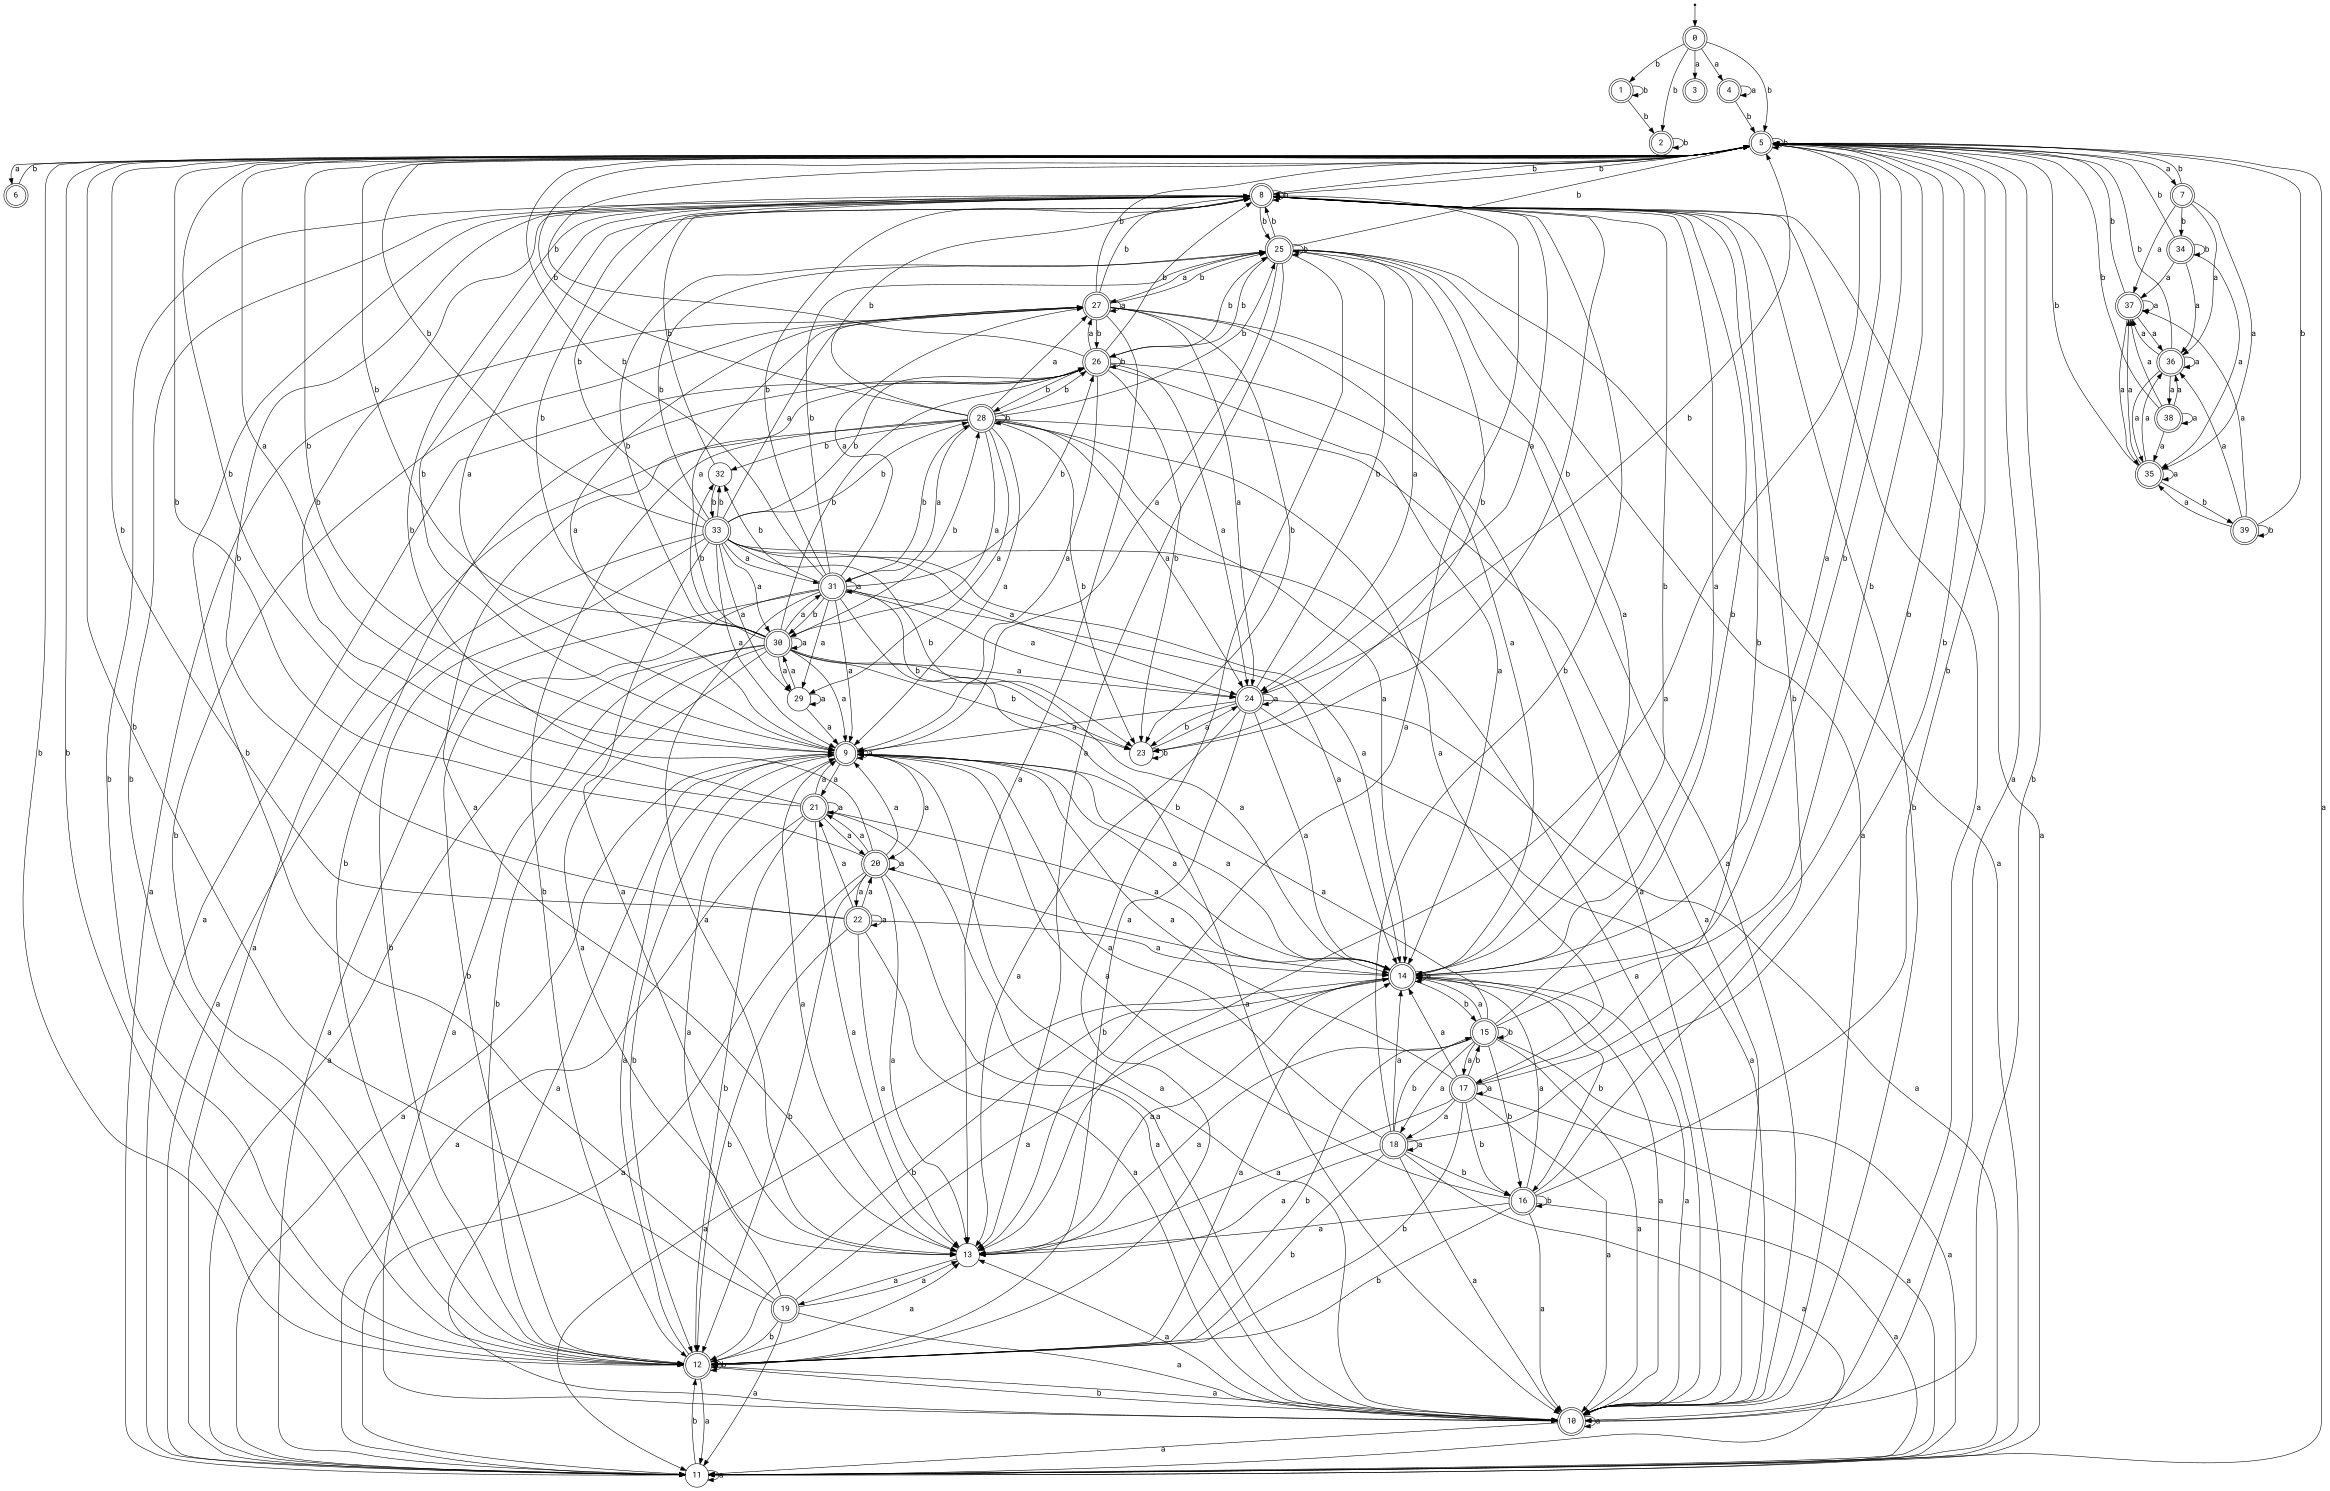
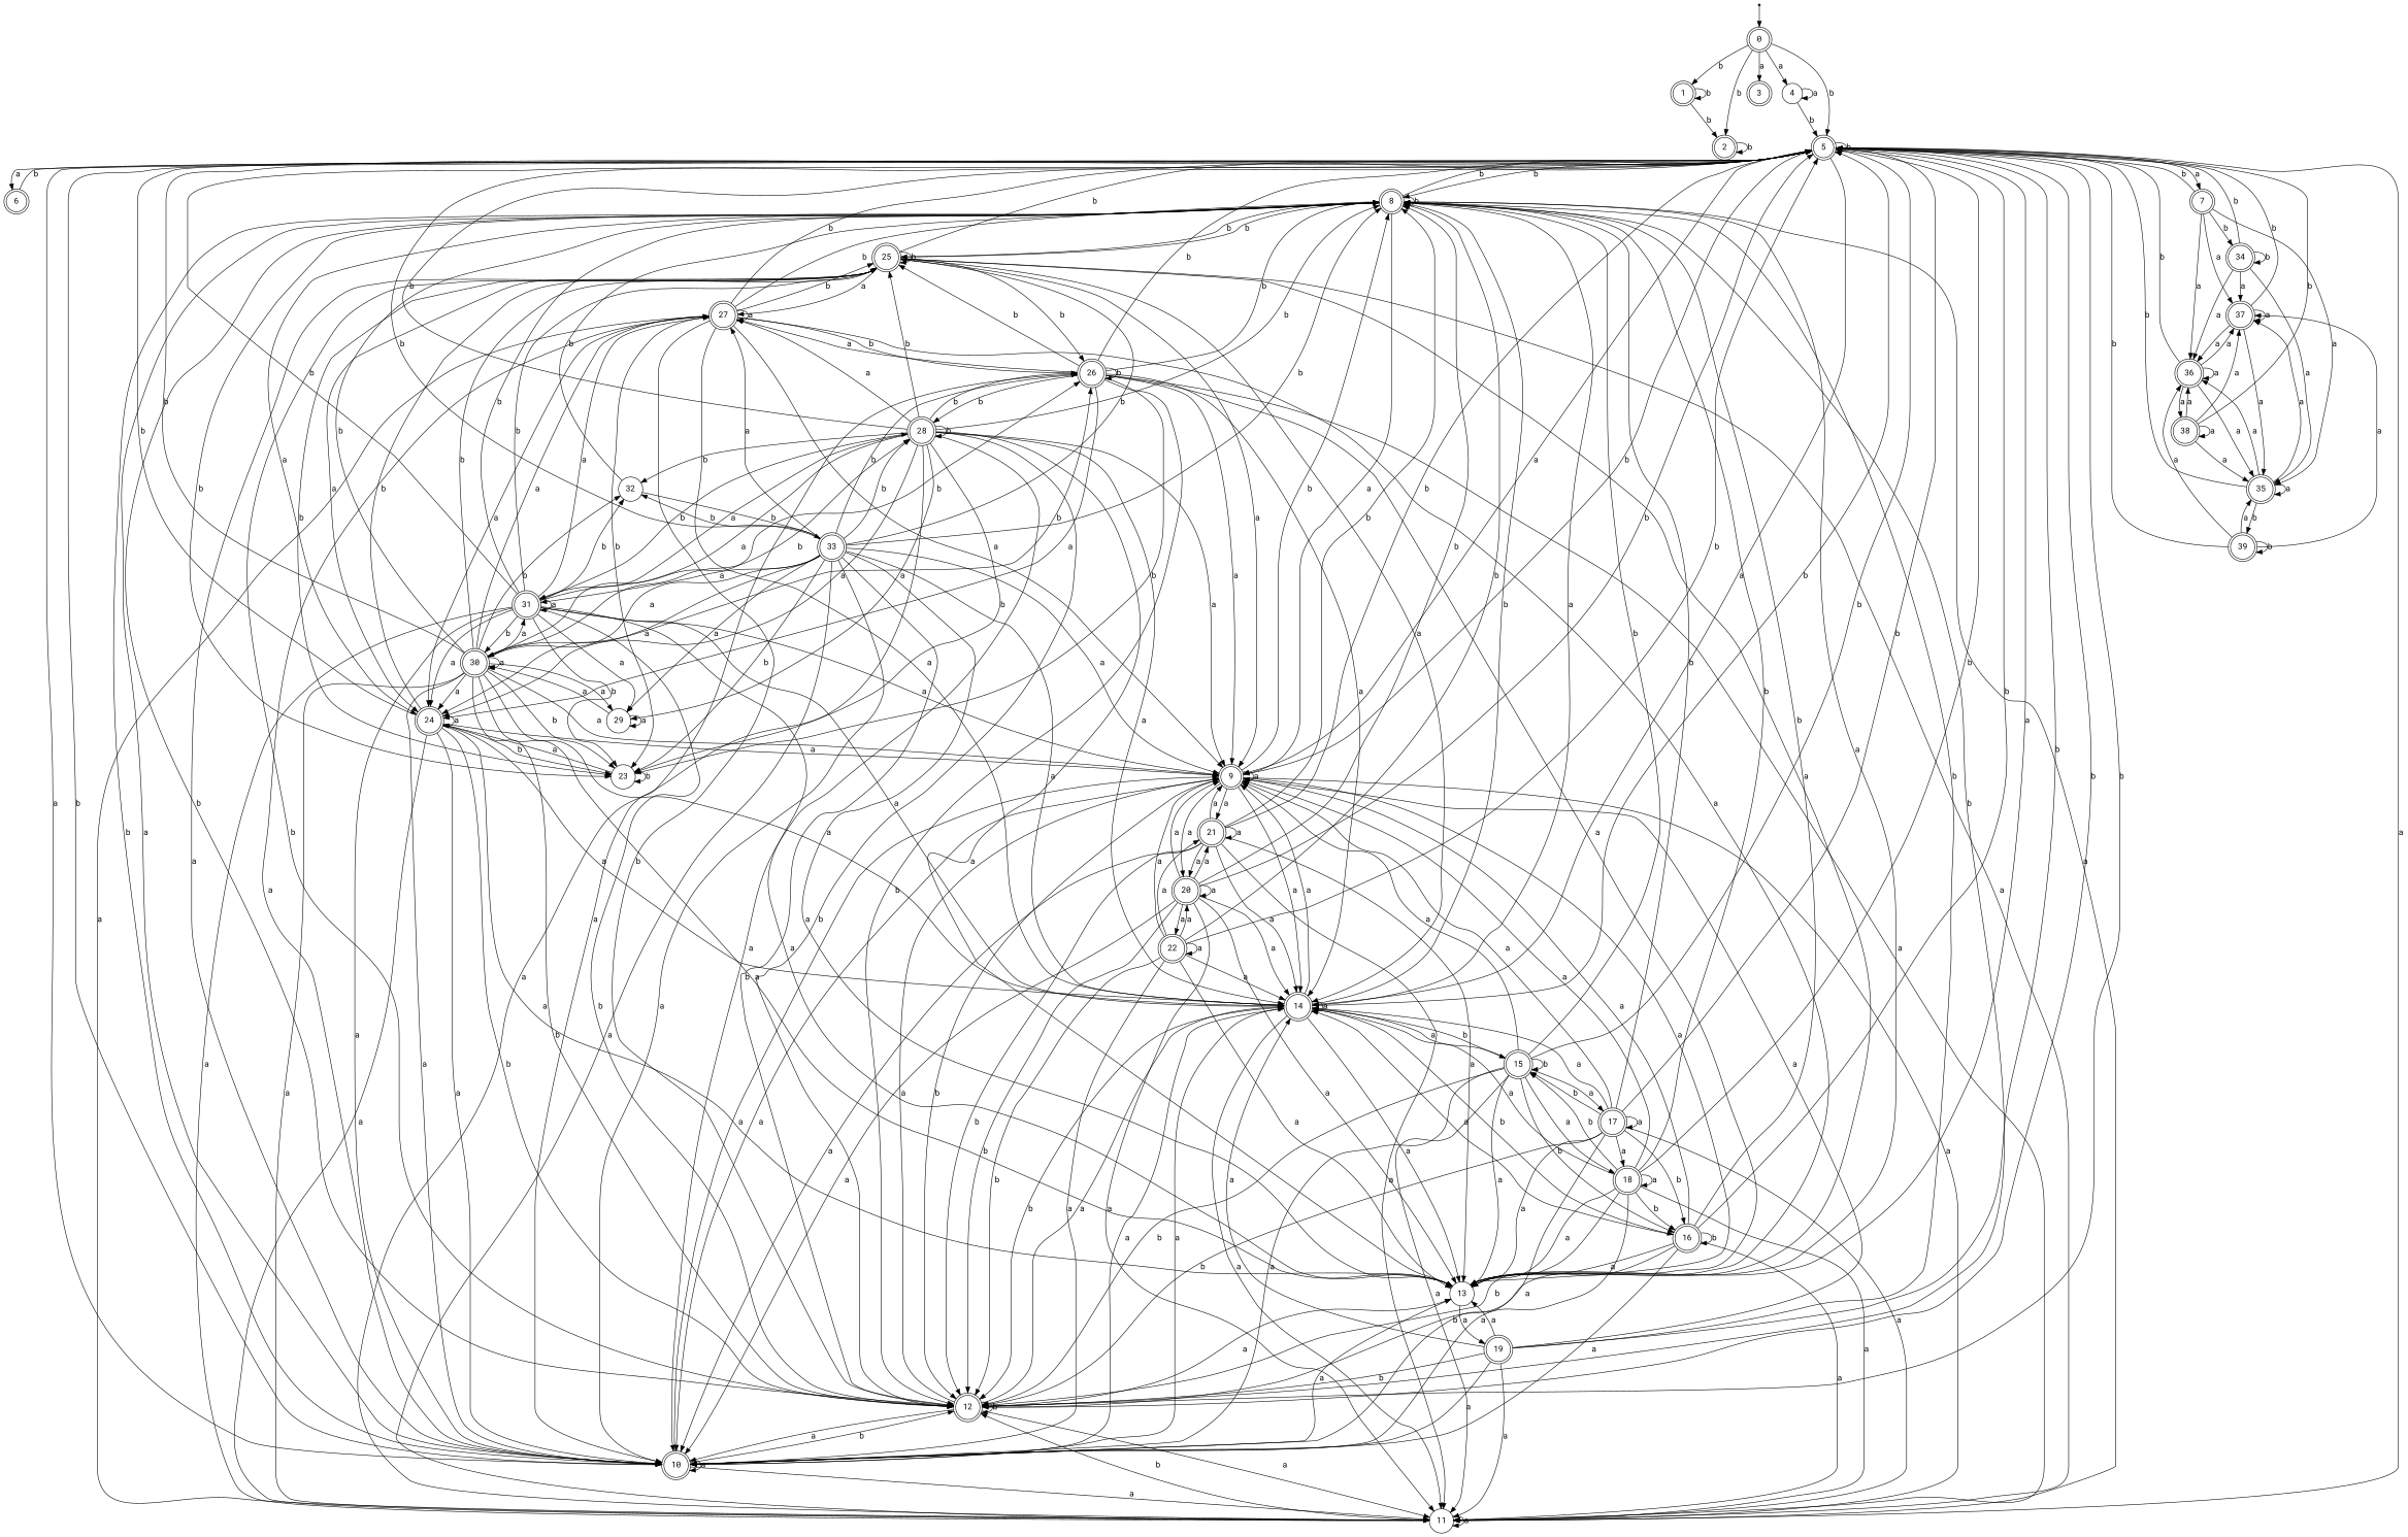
  digraph {
    fontname="Roboto Mono"
    rankdir=TB
    node [fontname="Roboto Mono" shape=doublecircle]
    edge [fontname="Roboto Mono"]
    dummy0 [shape=point]
    0
    1
    2
    3
-   4
+   4 [shape=circle]
    5
    6
    7
    8
    9
    10
    11 [shape=circle]
    12
    13 [shape=circle]
    14
    34
    35
    36
    37
    23 [shape=circle]
    24
    25
    20
    21
    19
    15
    16
    39
    38
    26
    27
    22
    17
    18
    28
    29 [shape=circle]
    30
    31
    32 [shape=circle]
    33
    dummy0 -> 0
    0 -> 1 [label=b]
    0 -> 2 [label=b]
    0 -> 3 [label=a]
    0 -> 4 [label=a]
    0 -> 5 [label=b]
    1 -> 1 [label=b]
    1 -> 2 [label=b]
    2 -> 2 [label=b]
    4 -> 4 [label=a]
    4 -> 5 [label=b]
    5 -> 5 [label=b]
    5 -> 6 [label=a]
    5 -> 7 [label=a]
    5 -> 8 [label=b]
    5 -> 9 [label=a]
    5 -> 10 [label=a]
    5 -> 11 [label=a]
    5 -> 12 [label=b]
    5 -> 13 [label=a]
    5 -> 14 [label=a]
    6 -> 5 [label=b]
    7 -> 5 [label=b]
    7 -> 34 [label=b]
    7 -> 35 [label=a]
    7 -> 36 [label=a]
    7 -> 37 [label=a]
    8 -> 5 [label=b]
    8 -> 8 [label=b]
    8 -> 9 [label=a]
    8 -> 10 [label=a]
    8 -> 11 [label=a]
    8 -> 12 [label=b]
    8 -> 13 [label=a]
    8 -> 14 [label=a]
    8 -> 23 [label=b]
    8 -> 24 [label=a]
    8 -> 25 [label=b]
    9 -> 5 [label=b]
    9 -> 8 [label=b]
    9 -> 9 [label=a]
    9 -> 10 [label=a]
    9 -> 11 [label=a]
    9 -> 12 [label=b]
    9 -> 13 [label=a]
    9 -> 14 [label=a]
    9 -> 20 [label=a]
    9 -> 21 [label=a]
    10 -> 5 [label=b]
    10 -> 8 [label=b]
    10 -> 9 [label=a]
    10 -> 10 [label=a]
    10 -> 11 [label=a]
    10 -> 12 [label=b]
    10 -> 13 [label=a]
    10 -> 14 [label=a]
    11 -> 11 [label=a]
    11 -> 12 [label=b]
    12 -> 5 [label=b]
    12 -> 8 [label=b]
    12 -> 9 [label=a]
    12 -> 10 [label=a]
    12 -> 11 [label=a]
    12 -> 12 [label=b]
    12 -> 13 [label=a]
    12 -> 14 [label=a]
    13 -> 19 [label=a]
    14 -> 5 [label=b]
    14 -> 8 [label=b]
    14 -> 9 [label=a]
    14 -> 10 [label=a]
    14 -> 11 [label=a]
    14 -> 12 [label=b]
    14 -> 13 [label=a]
    14 -> 14 [label=a]
    14 -> 15 [label=b]
    14 -> 16 [label=b]
    34 -> 5 [label=b]
    34 -> 34 [label=b]
    34 -> 35 [label=a]
    34 -> 36 [label=a]
    34 -> 37 [label=a]
    35 -> 5 [label=b]
    35 -> 35 [label=a]
    35 -> 36 [label=a]
    35 -> 37 [label=a]
    35 -> 39 [label=b]
    36 -> 5 [label=b]
    36 -> 35 [label=a]
    36 -> 36 [label=a]
    36 -> 37 [label=a]
    36 -> 38 [label=a]
    37 -> 5 [label=b]
    37 -> 35 [label=a]
    37 -> 36 [label=a]
    37 -> 37 [label=a]
    23 -> 23 [label=b]
    23 -> 24 [label=a]
    24 -> 5 [label=b]
    24 -> 9 [label=a]
    24 -> 10 [label=a]
    24 -> 11 [label=a]
    24 -> 12 [label=b]
    24 -> 13 [label=a]
    24 -> 14 [label=a]
    24 -> 23 [label=b]
    24 -> 24 [label=a]
    24 -> 25 [label=b]
    25 -> 5 [label=b]
    25 -> 8 [label=b]
    25 -> 9 [label=a]
    25 -> 10 [label=a]
    25 -> 11 [label=a]
    25 -> 12 [label=b]
    25 -> 13 [label=a]
    25 -> 14 [label=a]
    25 -> 23 [label=b]
    25 -> 24 [label=a]
    25 -> 25 [label=b]
    25 -> 26 [label=b]
    25 -> 27 [label=a]
    20 -> 5 [label=b]
    20 -> 8 [label=b]
    20 -> 9 [label=a]
    20 -> 10 [label=a]
    20 -> 11 [label=a]
    20 -> 12 [label=b]
    20 -> 13 [label=a]
    20 -> 14 [label=a]
    20 -> 20 [label=a]
    20 -> 21 [label=a]
    20 -> 22 [label=a]
    21 -> 5 [label=b]
    21 -> 8 [label=b]
    21 -> 9 [label=a]
    21 -> 10 [label=a]
    21 -> 11 [label=a]
    21 -> 12 [label=b]
    21 -> 13 [label=a]
    21 -> 14 [label=a]
    21 -> 20 [label=a]
    21 -> 21 [label=a]
    19 -> 5 [label=b]
    19 -> 8 [label=b]
    19 -> 9 [label=a]
    19 -> 10 [label=a]
    19 -> 11 [label=a]
    19 -> 12 [label=b]
    19 -> 13 [label=a]
    19 -> 14 [label=a]
    15 -> 5 [label=b]
    15 -> 8 [label=b]
    15 -> 9 [label=a]
    15 -> 10 [label=a]
    15 -> 11 [label=a]
    15 -> 12 [label=b]
    15 -> 13 [label=a]
    15 -> 14 [label=a]
    15 -> 15 [label=b]
    15 -> 16 [label=b]
    15 -> 17 [label=a]
    15 -> 18 [label=a]
    16 -> 5 [label=b]
    16 -> 8 [label=b]
    16 -> 9 [label=a]
    16 -> 10 [label=a]
    16 -> 11 [label=a]
    16 -> 12 [label=b]
    16 -> 13 [label=a]
    16 -> 14 [label=a]
    16 -> 16 [label=b]
    39 -> 5 [label=b]
    39 -> 35 [label=a]
    39 -> 36 [label=a]
    39 -> 37 [label=a]
    39 -> 39 [label=b]
    38 -> 5 [label=b]
    38 -> 35 [label=a]
    38 -> 36 [label=a]
    38 -> 37 [label=a]
    38 -> 38 [label=a]
    26 -> 5 [label=b]
    26 -> 8 [label=b]
    26 -> 9 [label=a]
    26 -> 10 [label=a]
    26 -> 11 [label=a]
    26 -> 12 [label=b]
    26 -> 13 [label=a]
    26 -> 14 [label=a]
    26 -> 23 [label=b]
    26 -> 24 [label=a]
    26 -> 25 [label=b]
    26 -> 26 [label=b]
    26 -> 27 [label=a]
    26 -> 28 [label=b]
    27 -> 5 [label=b]
    27 -> 8 [label=b]
    27 -> 9 [label=a]
    27 -> 10 [label=a]
    27 -> 11 [label=a]
    27 -> 12 [label=b]
    27 -> 13 [label=a]
    27 -> 14 [label=a]
    27 -> 23 [label=b]
    27 -> 24 [label=a]
    27 -> 25 [label=b]
    27 -> 26 [label=b]
    27 -> 27 [label=a]
    22 -> 5 [label=b]
    22 -> 8 [label=b]
-   29 -> 9 [label=a]
+   22 -> 9 [label=a]
    22 -> 10 [label=a]
    22 -> 12 [label=b]
    22 -> 13 [label=a]
    22 -> 14 [label=a]
    22 -> 20 [label=a]
    22 -> 21 [label=a]
    22 -> 22 [label=a]
    17 -> 5 [label=b]
    17 -> 8 [label=b]
    17 -> 9 [label=a]
    17 -> 10 [label=a]
    17 -> 11 [label=a]
    17 -> 12 [label=b]
    17 -> 13 [label=a]
    17 -> 14 [label=a]
    17 -> 15 [label=b]
    17 -> 16 [label=b]
    17 -> 17 [label=a]
    17 -> 18 [label=a]
    18 -> 5 [label=b]
    18 -> 8 [label=b]
    18 -> 9 [label=a]
    18 -> 10 [label=a]
    18 -> 11 [label=a]
    18 -> 12 [label=b]
    18 -> 13 [label=a]
    18 -> 14 [label=a]
    18 -> 15 [label=b]
    18 -> 16 [label=b]
    18 -> 18 [label=a]
    28 -> 5 [label=b]
    28 -> 8 [label=b]
    28 -> 9 [label=a]
    28 -> 10 [label=a]
    28 -> 11 [label=a]
    28 -> 12 [label=b]
-   28 -> 17 [label=a]
+   28 -> 13 [label=a]
    28 -> 14 [label=a]
    28 -> 23 [label=b]
    28 -> 24 [label=a]
    28 -> 25 [label=b]
    28 -> 26 [label=b]
    28 -> 27 [label=a]
    28 -> 28 [label=b]
    28 -> 29 [label=a]
    28 -> 30 [label=a]
    28 -> 31 [label=a]
    28 -> 32 [label=b]
    29 -> 29 [label=a]
    29 -> 30 [label=a]
    30 -> 5 [label=b]
    30 -> 8 [label=b]
    30 -> 9 [label=a]
    30 -> 10 [label=a]
    30 -> 11 [label=a]
    30 -> 12 [label=b]
    30 -> 13 [label=a]
    30 -> 14 [label=a]
    30 -> 23 [label=b]
    30 -> 24 [label=a]
    30 -> 25 [label=b]
    30 -> 26 [label=b]
    30 -> 27 [label=a]
    30 -> 28 [label=b]
    30 -> 29 [label=a]
    30 -> 30 [label=a]
    30 -> 31 [label=a]
    30 -> 32 [label=b]
    31 -> 5 [label=b]
    31 -> 8 [label=b]
    31 -> 9 [label=a]
    31 -> 10 [label=a]
    31 -> 11 [label=a]
    31 -> 12 [label=b]
    31 -> 13 [label=a]
    31 -> 14 [label=a]
    31 -> 23 [label=b]
    31 -> 24 [label=a]
    31 -> 25 [label=b]
    31 -> 26 [label=b]
    31 -> 27 [label=a]
    31 -> 28 [label=b]
    31 -> 29 [label=a]
    31 -> 30 [label=b]
    31 -> 31 [label=a]
    31 -> 32 [label=b]
    32 -> 8 [label=b]
    32 -> 33 [label=b]
    33 -> 5 [label=b]
    33 -> 8 [label=b]
    33 -> 9 [label=a]
    33 -> 10 [label=a]
    33 -> 11 [label=a]
    33 -> 12 [label=b]
    33 -> 13 [label=a]
    33 -> 14 [label=a]
    33 -> 23 [label=b]
    33 -> 24 [label=a]
    33 -> 25 [label=b]
    33 -> 26 [label=b]
    33 -> 27 [label=a]
    33 -> 28 [label=b]
    33 -> 29 [label=a]
    33 -> 30 [label=a]
    33 -> 31 [label=a]
    33 -> 32 [label=b]
  }
